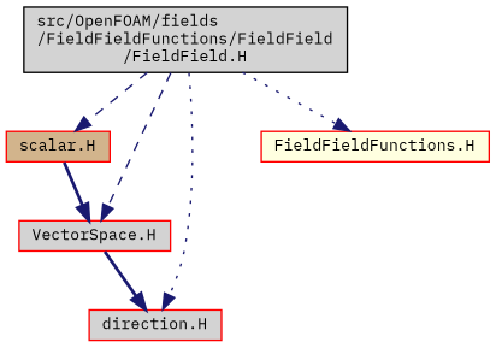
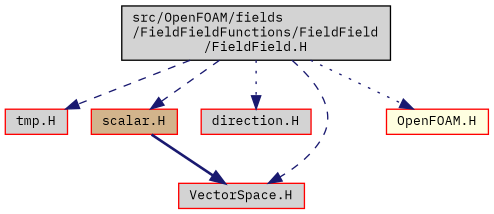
  digraph {
    fontname="IBM Plex Mono"
    node [color=red fillcolor=lightgrey fontname="IBM Plex Mono" fontsize=10 shape=record style=filled]
    edge [color=midnightblue fontname="IBM Plex Mono" fontsize=10 labelfontname=FreeSans labelfontsize=10 style=dashed]
    n1 [color=black fontcolor=black height=0.2 label="src/OpenFOAM/fields\l/FieldFieldFunctions/FieldField\l/FieldField.H" width=0.4]
+   n2 [height=0.2 label="tmp.H" width=0.4]
    n3 [fillcolor=tan height=0.2 label="scalar.H" width=0.4]
    n4 [height=0.2 label="direction.H" width=0.4]
    n5 [height=0.2 label="VectorSpace.H" width=0.4]
-   n6 [fillcolor=lightyellow height=0.2 label="FieldFieldFunctions.H" width=0.4]
+   n6 [fillcolor=lightyellow height=0.2 label="OpenFOAM.H" width=0.4]
+   n1 -> n2
    n1 -> n3
    n1 -> n4 [style=dotted]
    n1 -> n5
    n1 -> n6 [style=dotted]
    n3 -> n5 [style=bold]
-   n5 -> n4 [style=bold]
  }
